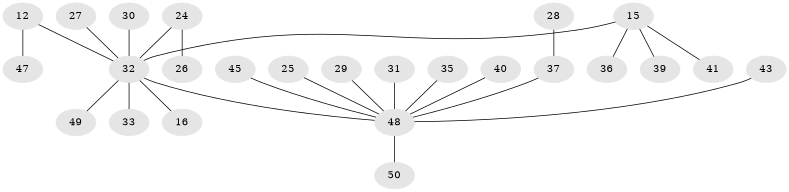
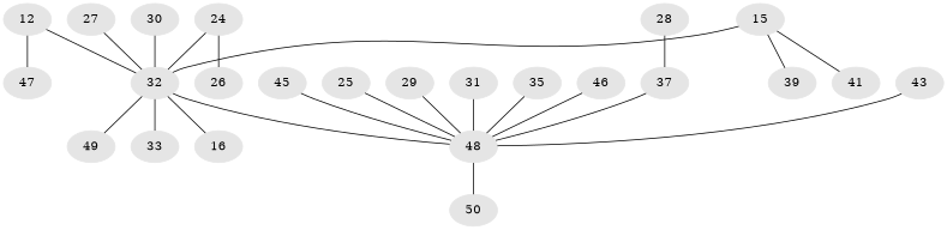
  graph {
    node [color=gray90 style=filled]
    32 [super="+4+7+8"]
    48 [super="+17+34+42+20+44+23"]
    33
    n4 [label=16]
    49
    12
    47
    15 [super="+9"]
-   36
    39
    41
    24 [super="+10"]
    26
    50
    25
    27
    28
    37
    29
    30
    31
    35
-   40
+   40 [label=46]
    43
    45
    32 -- 48
    32 -- 33
    32 -- n4
    32 -- 49
    48 -- 50
    12 -- 32
    12 -- 47
    15 -- 32
-   15 -- 36
    15 -- 39
    15 -- 41
    24 -- 32
    24 -- 26
    25 -- 48
    27 -- 32
    28 -- 37
    37 -- 48
    29 -- 48
    30 -- 32
    31 -- 48
    35 -- 48
    40 -- 48
    43 -- 48
    45 -- 48
  }
